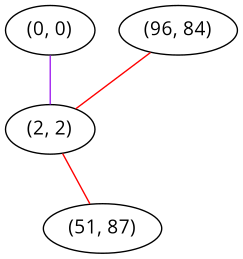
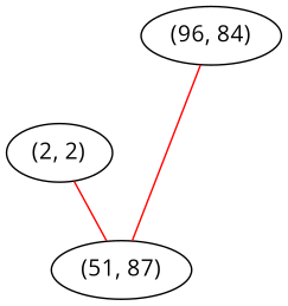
  graph {
    fontname="Open Sans"
    node [fontname="Open Sans"]
    edge [color=red fontname="Open Sans" weight=1]
-   "(0, 0)"
    "(2, 2)"
    "(51, 87)"
    "(96, 84)"
-   "(0, 0)" -- "(2, 2)" [color=purple weight=4]
    "(2, 2)" -- "(51, 87)"
-   "(96, 84)" -- "(2, 2)"
+   "(96, 84)" -- "(51, 87)"
  }
